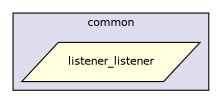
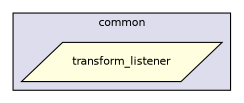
  digraph {
    compound=true
-   n1 [fillcolor=lightyellow fontname=Helvetica fontsize=10 label=listener_listener pencolor=black shape=parallelogram style=filled]
+   n1 [fillcolor=lightyellow fontname=Helvetica fontsize=10 label=transform_listener pencolor=black shape=parallelogram style=filled]
    subgraph cluster_1 {
      bgcolor="#ddddee"
      fontname=Helvetica
      fontsize=10
      label=common
      pencolor=black
      n1
    }
  }
